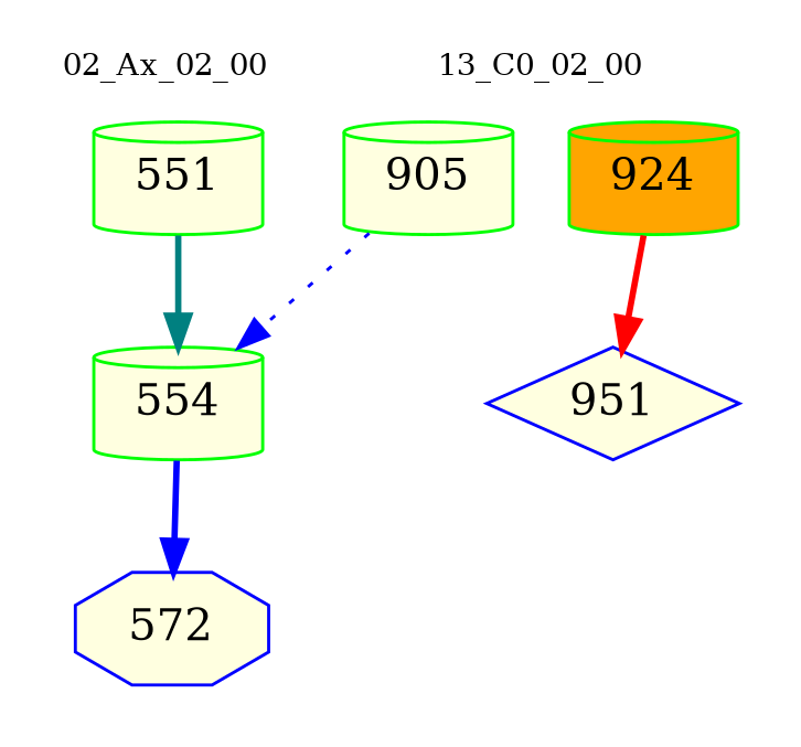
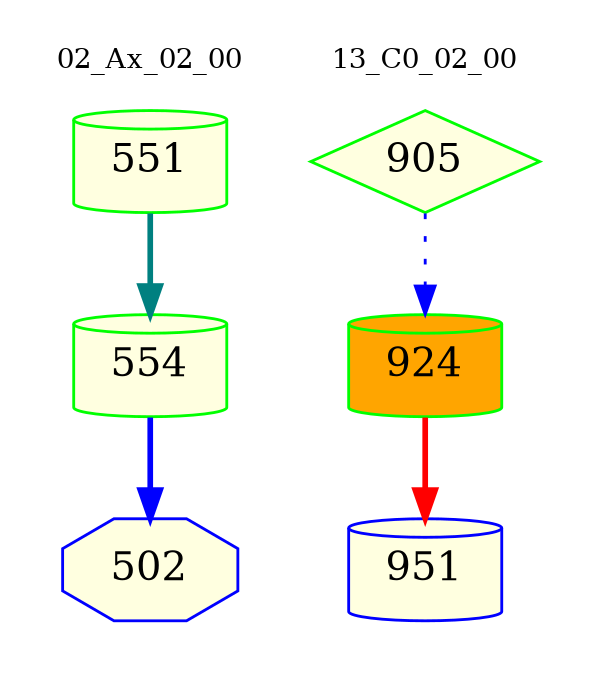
  digraph {
    node [color=green fillcolor=lightyellow shape=cylinder style=filled]
    edge [color=blue style=bold]
    n1 [label=551]
    n2 [label=554]
-   n3 [color=blue label=572 shape=octagon]
-   n4 [label=905]
+   n3 [color=blue label=502 shape=octagon]
+   n4 [label=905 shape=diamond]
    n5 [fillcolor=orange label=924]
-   n6 [color=blue label=951 shape=diamond]
+   n6 [color=blue label=951]
    subgraph cluster_1 {
      color=white
      fontsize=10
      label="02_Ax_02_00"
      n1
      n2
      n3
    }
    subgraph cluster_2 {
      color=white
      fontsize=10
      label="13_C0_02_00"
      n4
      n5
      n6
    }
    n1 -> n2 [color=teal]
    n2 -> n3
-   n4 -> n2 [style=dotted]
+   n4 -> n5 [style=dotted]
    n5 -> n6 [color=red]
  }
